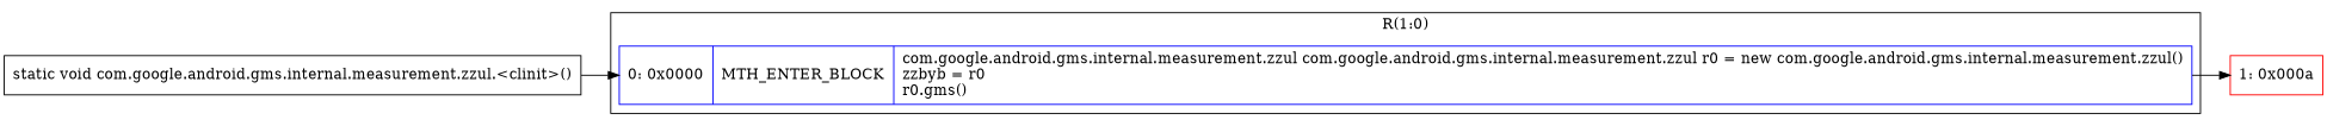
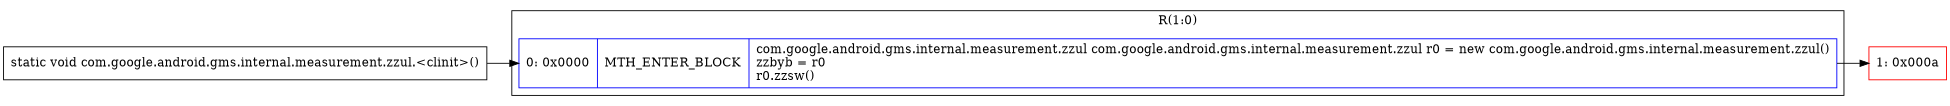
  digraph {
    rankdir=LR
    node [shape=record]
-   n1 [color=blue label="{0\:\ 0x0000|MTH_ENTER_BLOCK\l|com.google.android.gms.internal.measurement.zzul com.google.android.gms.internal.measurement.zzul r0 = new com.google.android.gms.internal.measurement.zzul()\lzzbyb = r0\lr0.gms()\l}"]
+   n1 [color=blue label="{0\:\ 0x0000|MTH_ENTER_BLOCK\l|com.google.android.gms.internal.measurement.zzul com.google.android.gms.internal.measurement.zzul r0 = new com.google.android.gms.internal.measurement.zzul()\lzzbyb = r0\lr0.zzsw()\l}"]
    n2 [color=red label="{1\:\ 0x000a}"]
    n3 [label="{static void com.google.android.gms.internal.measurement.zzul.\<clinit\>() }"]
    subgraph cluster_1 {
      label="R(1:0)"
      n1
    }
    n1 -> n2
    n3 -> n1
  }
